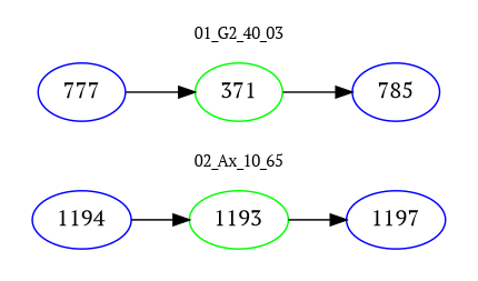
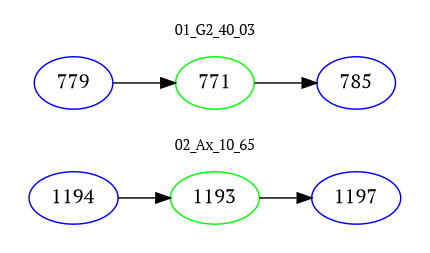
  digraph {
    fontname="PT Serif"
    rankdir=LR
    node [color=blue fontname="PT Serif"]
    edge [color=black fontname="PT Serif"]
    n1 [label=1194]
    n2 [color=green label=1193]
    n3 [label=1197]
-   n4 [label=777]
-   n5 [color=green label=371]
+   n4 [label=779]
+   n5 [color=green label=771]
    n6 [label=785]
    subgraph cluster_1 {
      color=white
      fontsize=10
      label="02_Ax_10_65"
      n1
      n2
      n3
    }
    subgraph cluster_2 {
      color=white
      fontsize=10
      label="01_G2_40_03"
      n4
      n5
      n6
    }
    n1 -> n2
    n2 -> n3
    n4 -> n5
    n5 -> n6
  }
